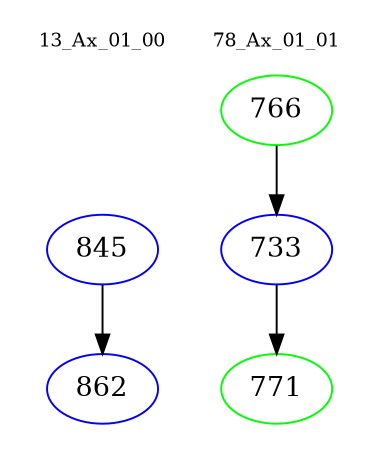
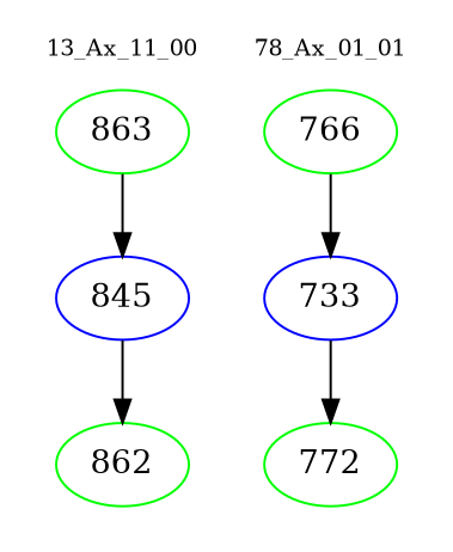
  digraph {
    node [color=green]
    edge [color=black]
+   n1 [label=863]
    n2 [color=blue label=845]
-   n3 [color=blue label=862]
+   n3 [label=862]
    n4 [label=766]
    n5 [color=blue label=733]
-   n6 [label=771]
+   n6 [label=772]
    subgraph cluster_1 {
      color=white
      fontsize=10
-     label="13_Ax_01_00"
+     label="13_Ax_11_00"
+     n1
      n2
      n3
    }
    subgraph cluster_2 {
      color=white
      fontsize=10
      label="78_Ax_01_01"
      n4
      n5
      n6
    }
+   n1 -> n2
    n2 -> n3
    n4 -> n5
    n5 -> n6
  }
